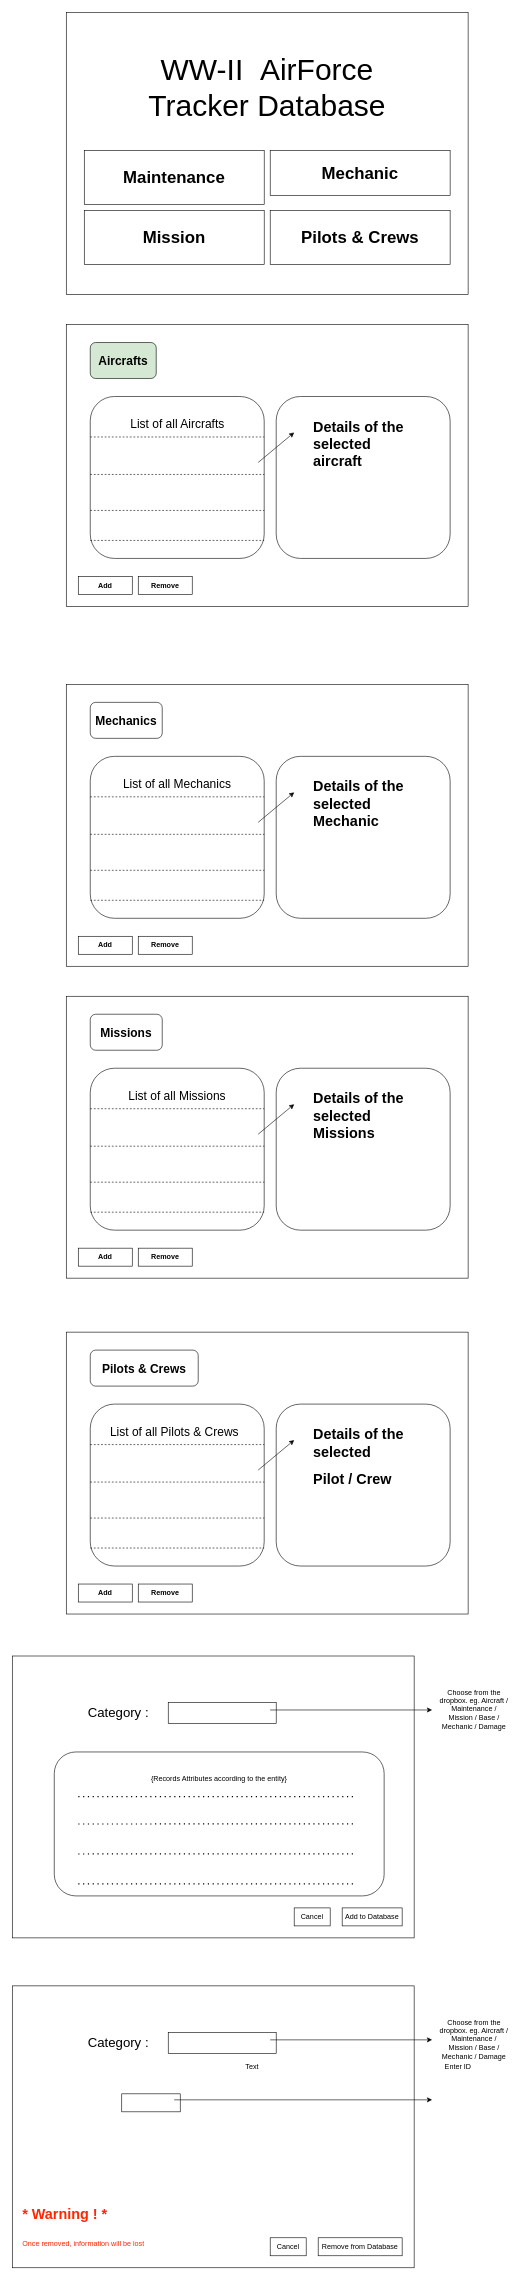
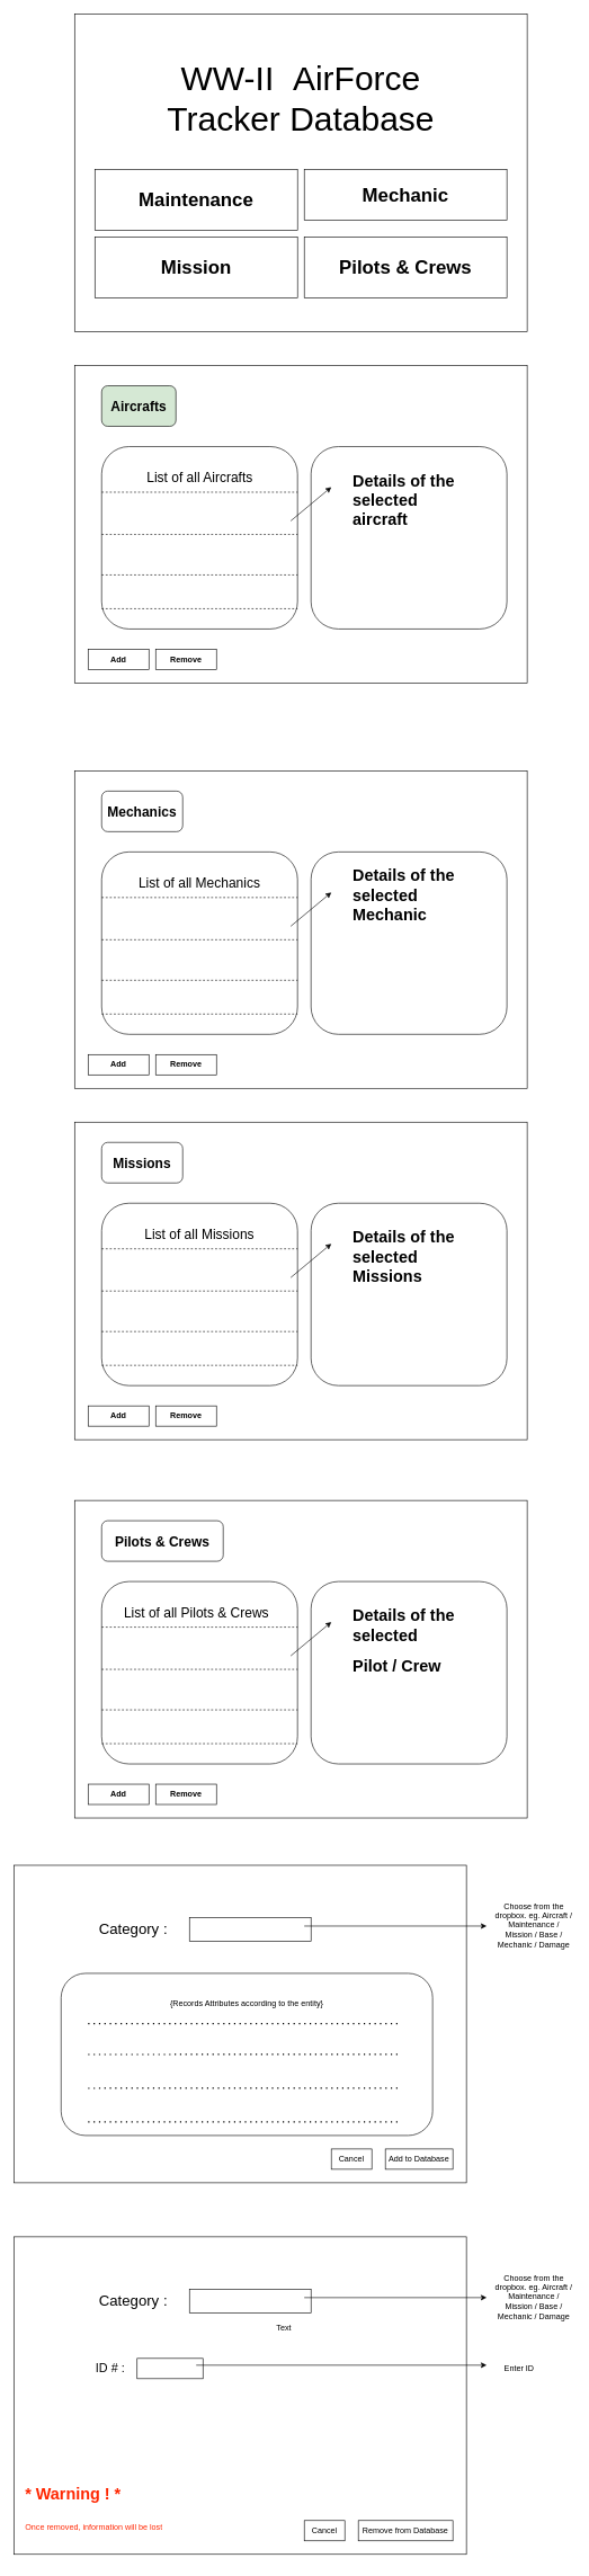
  <mxCell id="0" />
  <mxCell id="1" parent="0" />
  <mxCell id="2" value="" style="rounded=0;whiteSpace=wrap;html=1;" vertex="1" parent="1"><mxGeometry x="110" y="20" width="670" height="470" as="geometry" /></mxCell>
  <mxCell id="3" value="&lt;font style=&quot;font-size: 28px;&quot;&gt;&lt;b&gt;Maintenance&lt;/b&gt;&lt;/font&gt;" style="rounded=0;whiteSpace=wrap;html=1;" vertex="1" parent="1"><mxGeometry x="140" y="250" width="300" height="90" as="geometry" /></mxCell>
  <mxCell id="4" value="&lt;b&gt;&lt;font style=&quot;font-size: 28px;&quot;&gt;Mechanic&lt;/font&gt;&lt;/b&gt;" style="rounded=0;whiteSpace=wrap;html=1;" vertex="1" parent="1"><mxGeometry x="450" y="250" width="300" height="75" as="geometry" /></mxCell>
  <mxCell id="5" value="&lt;b&gt;&lt;font style=&quot;font-size: 28px;&quot;&gt;Mission&lt;/font&gt;&lt;/b&gt;" style="rounded=0;whiteSpace=wrap;html=1;" vertex="1" parent="1"><mxGeometry x="140" y="350" width="300" height="90" as="geometry" /></mxCell>
  <mxCell id="6" value="&lt;b&gt;&lt;font style=&quot;font-size: 28px;&quot;&gt;Pilots &amp;amp; Crews&lt;/font&gt;&lt;/b&gt;" style="rounded=0;whiteSpace=wrap;html=1;" vertex="1" parent="1"><mxGeometry x="450" y="350" width="300" height="90" as="geometry" /></mxCell>
  <mxCell id="7" value="&lt;font style=&quot;font-size: 50px;&quot;&gt;WW-II &amp;nbsp;AirForce Tracker Database&lt;/font&gt;" style="text;html=1;align=center;verticalAlign=middle;whiteSpace=wrap;rounded=0;" vertex="1" parent="1"><mxGeometry x="240" y="130" width="410" height="30" as="geometry" /></mxCell>
  <mxCell id="8" value="" style="rounded=0;whiteSpace=wrap;html=1;" vertex="1" parent="1"><mxGeometry x="110" y="540" width="670" height="470" as="geometry" /></mxCell>
  <mxCell id="9" value="&lt;b&gt;&lt;font style=&quot;font-size: 20px;&quot;&gt;Aircrafts&lt;/font&gt;&lt;/b&gt;" style="rounded=1;whiteSpace=wrap;html=1;fillColor=#d5e8d4;" vertex="1" parent="1"><mxGeometry x="150" y="570" width="110" height="60" as="geometry" /></mxCell>
  <mxCell id="10" value="&lt;b&gt;Add&lt;/b&gt;" style="rounded=0;whiteSpace=wrap;html=1;" vertex="1" parent="1"><mxGeometry x="130" y="960" width="90" height="30" as="geometry" /></mxCell>
  <mxCell id="11" value="&lt;b&gt;Remove&lt;/b&gt;" style="rounded=0;whiteSpace=wrap;html=1;" vertex="1" parent="1"><mxGeometry x="230" y="960" width="90" height="30" as="geometry" /></mxCell>
  <mxCell id="12" value="" style="rounded=1;whiteSpace=wrap;html=1;" vertex="1" parent="1"><mxGeometry x="150" y="660" width="290" height="270" as="geometry" /></mxCell>
  <mxCell id="13" value="" style="rounded=1;whiteSpace=wrap;html=1;" vertex="1" parent="1"><mxGeometry x="460" y="660" width="290" height="270" as="geometry" /></mxCell>
  <mxCell id="14" value="" style="endArrow=none;dashed=1;html=1;rounded=0;exitX=0;exitY=0.25;exitDx=0;exitDy=0;entryX=1;entryY=0.25;entryDx=0;entryDy=0;" edge="1" parent="1" source="12" target="12"><mxGeometry width="50" height="50" relative="1" as="geometry"><mxPoint x="400" y="720" as="sourcePoint" /><mxPoint x="450" y="670" as="targetPoint" /></mxGeometry></mxCell>
  <mxCell id="15" value="" style="endArrow=none;dashed=1;html=1;rounded=0;exitX=0;exitY=0.25;exitDx=0;exitDy=0;entryX=1;entryY=0.25;entryDx=0;entryDy=0;" edge="1" parent="1"><mxGeometry width="50" height="50" relative="1" as="geometry"><mxPoint x="150" y="790" as="sourcePoint" /><mxPoint x="440" y="790" as="targetPoint" /></mxGeometry></mxCell>
  <mxCell id="16" value="" style="endArrow=none;dashed=1;html=1;rounded=0;exitX=0;exitY=0.25;exitDx=0;exitDy=0;entryX=1;entryY=0.25;entryDx=0;entryDy=0;" edge="1" parent="1"><mxGeometry width="50" height="50" relative="1" as="geometry"><mxPoint x="150" y="850" as="sourcePoint" /><mxPoint x="440" y="850" as="targetPoint" /></mxGeometry></mxCell>
  <mxCell id="17" value="" style="endArrow=none;dashed=1;html=1;rounded=0;exitX=0;exitY=0.25;exitDx=0;exitDy=0;entryX=1;entryY=0.25;entryDx=0;entryDy=0;" edge="1" parent="1"><mxGeometry width="50" height="50" relative="1" as="geometry"><mxPoint x="150" y="900" as="sourcePoint" /><mxPoint x="440" y="900" as="targetPoint" /></mxGeometry></mxCell>
  <mxCell id="18" value="List of all Aircrafts" style="text;html=1;align=center;verticalAlign=middle;whiteSpace=wrap;rounded=0;fontSize=20;" vertex="1" parent="1"><mxGeometry x="212.5" y="690" width="165" height="30" as="geometry" /></mxCell>
  <mxCell id="19" value="" style="endArrow=classic;html=1;rounded=0;" edge="1" parent="1"><mxGeometry width="50" height="50" relative="1" as="geometry"><mxPoint x="430" y="770" as="sourcePoint" /><mxPoint x="490" y="720" as="targetPoint" /></mxGeometry></mxCell>
  <mxCell id="20" value="&lt;h1 style=&quot;margin-top: 0px;&quot;&gt;Details of the selected aircraft&lt;/h1&gt;" style="text;html=1;whiteSpace=wrap;overflow=hidden;rounded=0;" vertex="1" parent="1"><mxGeometry x="520" y="690" width="180" height="120" as="geometry" /></mxCell>
  <mxCell id="21" value="" style="rounded=0;whiteSpace=wrap;html=1;" vertex="1" parent="1"><mxGeometry x="110" y="1140" width="670" height="470" as="geometry" /></mxCell>
  <mxCell id="22" value="&lt;b&gt;&lt;font style=&quot;font-size: 20px;&quot;&gt;Mechanics&lt;/font&gt;&lt;/b&gt;" style="rounded=1;whiteSpace=wrap;html=1;" vertex="1" parent="1"><mxGeometry x="150" y="1170" width="120" height="60" as="geometry" /></mxCell>
  <mxCell id="23" value="&lt;b&gt;Add&lt;/b&gt;" style="rounded=0;whiteSpace=wrap;html=1;" vertex="1" parent="1"><mxGeometry x="130" y="1560" width="90" height="30" as="geometry" /></mxCell>
  <mxCell id="24" value="&lt;b&gt;Remove&lt;/b&gt;" style="rounded=0;whiteSpace=wrap;html=1;" vertex="1" parent="1"><mxGeometry x="230" y="1560" width="90" height="30" as="geometry" /></mxCell>
  <mxCell id="25" value="" style="rounded=1;whiteSpace=wrap;html=1;" vertex="1" parent="1"><mxGeometry x="150" y="1260" width="290" height="270" as="geometry" /></mxCell>
  <mxCell id="26" value="" style="rounded=1;whiteSpace=wrap;html=1;" vertex="1" parent="1"><mxGeometry x="460" y="1260" width="290" height="270" as="geometry" /></mxCell>
  <mxCell id="27" value="" style="endArrow=none;dashed=1;html=1;rounded=0;exitX=0;exitY=0.25;exitDx=0;exitDy=0;entryX=1;entryY=0.25;entryDx=0;entryDy=0;" edge="1" parent="1" source="25" target="25"><mxGeometry width="50" height="50" relative="1" as="geometry"><mxPoint x="400" y="1320" as="sourcePoint" /><mxPoint x="450" y="1270" as="targetPoint" /></mxGeometry></mxCell>
  <mxCell id="28" value="" style="endArrow=none;dashed=1;html=1;rounded=0;exitX=0;exitY=0.25;exitDx=0;exitDy=0;entryX=1;entryY=0.25;entryDx=0;entryDy=0;" edge="1" parent="1"><mxGeometry width="50" height="50" relative="1" as="geometry"><mxPoint x="150" y="1390" as="sourcePoint" /><mxPoint x="440" y="1390" as="targetPoint" /></mxGeometry></mxCell>
  <mxCell id="29" value="" style="endArrow=none;dashed=1;html=1;rounded=0;exitX=0;exitY=0.25;exitDx=0;exitDy=0;entryX=1;entryY=0.25;entryDx=0;entryDy=0;" edge="1" parent="1"><mxGeometry width="50" height="50" relative="1" as="geometry"><mxPoint x="150" y="1450" as="sourcePoint" /><mxPoint x="440" y="1450" as="targetPoint" /></mxGeometry></mxCell>
  <mxCell id="30" value="" style="endArrow=none;dashed=1;html=1;rounded=0;exitX=0;exitY=0.25;exitDx=0;exitDy=0;entryX=1;entryY=0.25;entryDx=0;entryDy=0;" edge="1" parent="1"><mxGeometry width="50" height="50" relative="1" as="geometry"><mxPoint x="150" y="1500" as="sourcePoint" /><mxPoint x="440" y="1500" as="targetPoint" /></mxGeometry></mxCell>
  <mxCell id="31" value="List of all Mechanics" style="text;html=1;align=center;verticalAlign=middle;whiteSpace=wrap;rounded=0;fontSize=20;" vertex="1" parent="1"><mxGeometry x="201.25" y="1290" width="187.5" height="30" as="geometry" /></mxCell>
  <mxCell id="32" value="" style="endArrow=classic;html=1;rounded=0;" edge="1" parent="1"><mxGeometry width="50" height="50" relative="1" as="geometry"><mxPoint x="430" y="1370" as="sourcePoint" /><mxPoint x="490" y="1320" as="targetPoint" /></mxGeometry></mxCell>
- <mxCell id="33" value="&lt;h1 style=&quot;margin-top: 0px;&quot;&gt;Details of the selected Mechanic&lt;/h1&gt;" style="text;html=1;whiteSpace=wrap;overflow=hidden;rounded=0;" vertex="1" parent="1"><mxGeometry x="520" y="1290" width="180" height="120" as="geometry" /></mxCell>
+ <mxCell id="33" value="&lt;h1 style=&quot;margin-top: 0px;&quot;&gt;Details of the selected Mechanic&lt;/h1&gt;" style="text;html=1;whiteSpace=wrap;overflow=hidden;rounded=0;" vertex="1" parent="1"><mxGeometry x="520" y="1275" width="180" height="120" as="geometry" /></mxCell>
  <mxCell id="34" value="" style="rounded=0;whiteSpace=wrap;html=1;" vertex="1" parent="1"><mxGeometry x="110" y="1660" width="670" height="470" as="geometry" /></mxCell>
  <mxCell id="35" value="&lt;b&gt;&lt;font style=&quot;font-size: 20px;&quot;&gt;Missions&lt;/font&gt;&lt;/b&gt;" style="rounded=1;whiteSpace=wrap;html=1;" vertex="1" parent="1"><mxGeometry x="150" y="1690" width="120" height="60" as="geometry" /></mxCell>
  <mxCell id="36" value="&lt;b&gt;Add&lt;/b&gt;" style="rounded=0;whiteSpace=wrap;html=1;" vertex="1" parent="1"><mxGeometry x="130" y="2080" width="90" height="30" as="geometry" /></mxCell>
  <mxCell id="37" value="&lt;b&gt;Remove&lt;/b&gt;" style="rounded=0;whiteSpace=wrap;html=1;" vertex="1" parent="1"><mxGeometry x="230" y="2080" width="90" height="30" as="geometry" /></mxCell>
  <mxCell id="38" value="" style="rounded=1;whiteSpace=wrap;html=1;" vertex="1" parent="1"><mxGeometry x="150" y="1780" width="290" height="270" as="geometry" /></mxCell>
  <mxCell id="39" value="" style="rounded=1;whiteSpace=wrap;html=1;" vertex="1" parent="1"><mxGeometry x="460" y="1780" width="290" height="270" as="geometry" /></mxCell>
  <mxCell id="40" value="" style="endArrow=none;dashed=1;html=1;rounded=0;exitX=0;exitY=0.25;exitDx=0;exitDy=0;entryX=1;entryY=0.25;entryDx=0;entryDy=0;" edge="1" parent="1" source="38" target="38"><mxGeometry width="50" height="50" relative="1" as="geometry"><mxPoint x="400" y="1840" as="sourcePoint" /><mxPoint x="450" y="1790" as="targetPoint" /></mxGeometry></mxCell>
  <mxCell id="41" value="" style="endArrow=none;dashed=1;html=1;rounded=0;exitX=0;exitY=0.25;exitDx=0;exitDy=0;entryX=1;entryY=0.25;entryDx=0;entryDy=0;" edge="1" parent="1"><mxGeometry width="50" height="50" relative="1" as="geometry"><mxPoint x="150" y="1910" as="sourcePoint" /><mxPoint x="440" y="1910" as="targetPoint" /></mxGeometry></mxCell>
  <mxCell id="42" value="" style="endArrow=none;dashed=1;html=1;rounded=0;exitX=0;exitY=0.25;exitDx=0;exitDy=0;entryX=1;entryY=0.25;entryDx=0;entryDy=0;" edge="1" parent="1"><mxGeometry width="50" height="50" relative="1" as="geometry"><mxPoint x="150" y="1970" as="sourcePoint" /><mxPoint x="440" y="1970" as="targetPoint" /></mxGeometry></mxCell>
  <mxCell id="43" value="" style="endArrow=none;dashed=1;html=1;rounded=0;exitX=0;exitY=0.25;exitDx=0;exitDy=0;entryX=1;entryY=0.25;entryDx=0;entryDy=0;" edge="1" parent="1"><mxGeometry width="50" height="50" relative="1" as="geometry"><mxPoint x="150" y="2020" as="sourcePoint" /><mxPoint x="440" y="2020" as="targetPoint" /></mxGeometry></mxCell>
  <mxCell id="44" value="List of all Missions" style="text;html=1;align=center;verticalAlign=middle;whiteSpace=wrap;rounded=0;fontSize=20;" vertex="1" parent="1"><mxGeometry x="201.25" y="1810" width="187.5" height="30" as="geometry" /></mxCell>
  <mxCell id="45" value="" style="endArrow=classic;html=1;rounded=0;" edge="1" parent="1"><mxGeometry width="50" height="50" relative="1" as="geometry"><mxPoint x="430" y="1890" as="sourcePoint" /><mxPoint x="490" y="1840" as="targetPoint" /></mxGeometry></mxCell>
  <mxCell id="46" value="&lt;h1 style=&quot;margin-top: 0px;&quot;&gt;Details of the selected Missions&lt;/h1&gt;" style="text;html=1;whiteSpace=wrap;overflow=hidden;rounded=0;" vertex="1" parent="1"><mxGeometry x="520" y="1810" width="180" height="120" as="geometry" /></mxCell>
  <mxCell id="47" value="" style="rounded=0;whiteSpace=wrap;html=1;" vertex="1" parent="1"><mxGeometry x="110" y="2220" width="670" height="470" as="geometry" /></mxCell>
  <mxCell id="48" value="&lt;b&gt;&lt;font style=&quot;font-size: 20px;&quot;&gt;Pilots &amp;amp; Crews&lt;/font&gt;&lt;/b&gt;" style="rounded=1;whiteSpace=wrap;html=1;" vertex="1" parent="1"><mxGeometry x="150" y="2250" width="180" height="60" as="geometry" /></mxCell>
  <mxCell id="49" value="&lt;b&gt;Add&lt;/b&gt;" style="rounded=0;whiteSpace=wrap;html=1;" vertex="1" parent="1"><mxGeometry x="130" y="2640" width="90" height="30" as="geometry" /></mxCell>
  <mxCell id="50" value="&lt;b&gt;Remove&lt;/b&gt;" style="rounded=0;whiteSpace=wrap;html=1;" vertex="1" parent="1"><mxGeometry x="230" y="2640" width="90" height="30" as="geometry" /></mxCell>
  <mxCell id="51" value="" style="rounded=1;whiteSpace=wrap;html=1;" vertex="1" parent="1"><mxGeometry x="150" y="2340" width="290" height="270" as="geometry" /></mxCell>
  <mxCell id="52" value="" style="rounded=1;whiteSpace=wrap;html=1;" vertex="1" parent="1"><mxGeometry x="460" y="2340" width="290" height="270" as="geometry" /></mxCell>
  <mxCell id="53" value="" style="endArrow=none;dashed=1;html=1;rounded=0;exitX=0;exitY=0.25;exitDx=0;exitDy=0;entryX=1;entryY=0.25;entryDx=0;entryDy=0;" edge="1" parent="1" source="51" target="51"><mxGeometry width="50" height="50" relative="1" as="geometry"><mxPoint x="400" y="2400" as="sourcePoint" /><mxPoint x="450" y="2350" as="targetPoint" /></mxGeometry></mxCell>
  <mxCell id="54" value="" style="endArrow=none;dashed=1;html=1;rounded=0;exitX=0;exitY=0.25;exitDx=0;exitDy=0;entryX=1;entryY=0.25;entryDx=0;entryDy=0;" edge="1" parent="1"><mxGeometry width="50" height="50" relative="1" as="geometry"><mxPoint x="150" y="2470" as="sourcePoint" /><mxPoint x="440" y="2470" as="targetPoint" /></mxGeometry></mxCell>
  <mxCell id="55" value="" style="endArrow=none;dashed=1;html=1;rounded=0;exitX=0;exitY=0.25;exitDx=0;exitDy=0;entryX=1;entryY=0.25;entryDx=0;entryDy=0;" edge="1" parent="1"><mxGeometry width="50" height="50" relative="1" as="geometry"><mxPoint x="150" y="2530" as="sourcePoint" /><mxPoint x="440" y="2530" as="targetPoint" /></mxGeometry></mxCell>
  <mxCell id="56" value="" style="endArrow=none;dashed=1;html=1;rounded=0;exitX=0;exitY=0.25;exitDx=0;exitDy=0;entryX=1;entryY=0.25;entryDx=0;entryDy=0;" edge="1" parent="1"><mxGeometry width="50" height="50" relative="1" as="geometry"><mxPoint x="150" y="2580" as="sourcePoint" /><mxPoint x="440" y="2580" as="targetPoint" /></mxGeometry></mxCell>
  <mxCell id="57" value="List of all Pilots &amp;amp; Crews" style="text;html=1;align=center;verticalAlign=middle;whiteSpace=wrap;rounded=0;fontSize=20;" vertex="1" parent="1"><mxGeometry x="180.63" y="2370" width="218.75" height="30" as="geometry" /></mxCell>
  <mxCell id="58" value="" style="endArrow=classic;html=1;rounded=0;" edge="1" parent="1"><mxGeometry width="50" height="50" relative="1" as="geometry"><mxPoint x="430" y="2450" as="sourcePoint" /><mxPoint x="490" y="2400" as="targetPoint" /></mxGeometry></mxCell>
  <mxCell id="59" value="&lt;h1 style=&quot;margin-top: 0px;&quot;&gt;Details of the selected&amp;nbsp;&lt;/h1&gt;&lt;h1 style=&quot;margin-top: 0px;&quot;&gt;Pilot / Crew&lt;/h1&gt;" style="text;html=1;whiteSpace=wrap;overflow=hidden;rounded=0;" vertex="1" parent="1"><mxGeometry x="520" y="2370" width="180" height="120" as="geometry" /></mxCell>
  <mxCell id="60" value="" style="rounded=0;whiteSpace=wrap;html=1;" vertex="1" parent="1"><mxGeometry x="20" y="2760" width="670" height="470" as="geometry" /></mxCell>
  <mxCell id="61" value="&lt;font style=&quot;font-size: 22px;&quot;&gt;Category :&amp;nbsp;&lt;/font&gt;" style="text;html=1;align=center;verticalAlign=middle;whiteSpace=wrap;rounded=0;" vertex="1" parent="1"><mxGeometry x="145" y="2830" width="110" height="50" as="geometry" /></mxCell>
  <mxCell id="62" value="" style="rounded=0;whiteSpace=wrap;html=1;" vertex="1" parent="1"><mxGeometry x="280" y="2837.5" width="180" height="35" as="geometry" /></mxCell>
  <mxCell id="63" value="" style="endArrow=classic;html=1;rounded=0;" edge="1" parent="1"><mxGeometry width="50" height="50" relative="1" as="geometry"><mxPoint x="450" y="2850" as="sourcePoint" /><mxPoint x="720" y="2850" as="targetPoint" /></mxGeometry></mxCell>
  <mxCell id="64" value="Choose from the dropbox. eg. Aircraft / Maintenance / Mission / Base / Mechanic / Damage" style="text;html=1;align=center;verticalAlign=middle;whiteSpace=wrap;rounded=0;" vertex="1" parent="1"><mxGeometry x="730" y="2837.5" width="120" height="22.5" as="geometry" /></mxCell>
  <mxCell id="65" value="" style="rounded=1;whiteSpace=wrap;html=1;" vertex="1" parent="1"><mxGeometry x="90" y="2920" width="550" height="240" as="geometry" /></mxCell>
  <mxCell id="66" value="" style="endArrow=none;dashed=1;html=1;dashPattern=1 3;strokeWidth=2;rounded=0;entryX=0.891;entryY=0.192;entryDx=0;entryDy=0;entryPerimeter=0;" edge="1" parent="1"><mxGeometry width="50" height="50" relative="1" as="geometry"><mxPoint x="130" y="2994.58" as="sourcePoint" /><mxPoint x="590.05" y="2994.5" as="targetPoint" /></mxGeometry></mxCell>
  <mxCell id="67" value="" style="endArrow=none;dashed=1;html=1;dashPattern=1 3;strokeWidth=2;rounded=0;entryX=0.891;entryY=0.192;entryDx=0;entryDy=0;entryPerimeter=0;" edge="1" parent="1"><mxGeometry width="50" height="50" relative="1" as="geometry"><mxPoint x="130" y="3040.08" as="sourcePoint" /><mxPoint x="590.05" y="3040" as="targetPoint" /></mxGeometry></mxCell>
  <mxCell id="68" value="" style="endArrow=none;dashed=1;html=1;dashPattern=1 3;strokeWidth=2;rounded=0;entryX=0.891;entryY=0.192;entryDx=0;entryDy=0;entryPerimeter=0;" edge="1" parent="1"><mxGeometry width="50" height="50" relative="1" as="geometry"><mxPoint x="130" y="3090.08" as="sourcePoint" /><mxPoint x="590.05" y="3090" as="targetPoint" /></mxGeometry></mxCell>
  <mxCell id="69" value="" style="endArrow=none;dashed=1;html=1;dashPattern=1 3;strokeWidth=2;rounded=0;entryX=0.891;entryY=0.192;entryDx=0;entryDy=0;entryPerimeter=0;" edge="1" parent="1"><mxGeometry width="50" height="50" relative="1" as="geometry"><mxPoint x="130" y="3140.08" as="sourcePoint" /><mxPoint x="590.05" y="3140" as="targetPoint" /></mxGeometry></mxCell>
  <mxCell id="70" value="{Records Attributes according to the entity}" style="text;html=1;align=center;verticalAlign=middle;whiteSpace=wrap;rounded=0;" vertex="1" parent="1"><mxGeometry x="231.25" y="2950" width="267.5" height="30" as="geometry" /></mxCell>
  <mxCell id="71" value="Add to Database" style="rounded=0;whiteSpace=wrap;html=1;" vertex="1" parent="1"><mxGeometry x="570" y="3180" width="100" height="30" as="geometry" /></mxCell>
  <mxCell id="72" value="Cancel" style="rounded=0;whiteSpace=wrap;html=1;" vertex="1" parent="1"><mxGeometry x="490" y="3180" width="60" height="30" as="geometry" /></mxCell>
  <mxCell id="73" value="" style="rounded=0;whiteSpace=wrap;html=1;" vertex="1" parent="1"><mxGeometry x="20" y="3310" width="670" height="470" as="geometry" /></mxCell>
  <mxCell id="74" value="&lt;font style=&quot;font-size: 22px;&quot;&gt;Category :&amp;nbsp;&lt;/font&gt;" style="text;html=1;align=center;verticalAlign=middle;whiteSpace=wrap;rounded=0;" vertex="1" parent="1"><mxGeometry x="145" y="3380" width="110" height="50" as="geometry" /></mxCell>
  <mxCell id="75" value="" style="rounded=0;whiteSpace=wrap;html=1;" vertex="1" parent="1"><mxGeometry x="280" y="3387.5" width="180" height="35" as="geometry" /></mxCell>
  <mxCell id="76" value="" style="endArrow=classic;html=1;rounded=0;" edge="1" parent="1"><mxGeometry width="50" height="50" relative="1" as="geometry"><mxPoint x="450" y="3400" as="sourcePoint" /><mxPoint x="720" y="3400" as="targetPoint" /></mxGeometry></mxCell>
  <mxCell id="77" value="Choose from the dropbox. eg. Aircraft / Maintenance / Mission / Base / Mechanic / Damage" style="text;html=1;align=center;verticalAlign=middle;whiteSpace=wrap;rounded=0;" vertex="1" parent="1"><mxGeometry x="730" y="3387.5" width="120" height="22.5" as="geometry" /></mxCell>
  <mxCell id="78" value="Remove from Database" style="rounded=0;whiteSpace=wrap;html=1;" vertex="1" parent="1"><mxGeometry x="530" y="3730" width="140" height="30" as="geometry" /></mxCell>
  <mxCell id="79" value="Cancel" style="rounded=0;whiteSpace=wrap;html=1;" vertex="1" parent="1"><mxGeometry x="450" y="3730" width="60" height="30" as="geometry" /></mxCell>
+ <mxCell id="80" value="&lt;font style=&quot;font-size: 18px;&quot;&gt;ID # :&lt;/font&gt;" style="text;html=1;align=center;verticalAlign=middle;whiteSpace=wrap;rounded=0;" vertex="1" parent="1"><mxGeometry x="122.5" y="3490" width="80" height="30" as="geometry" /></mxCell>
  <mxCell id="81" value="" style="rounded=0;whiteSpace=wrap;html=1;" vertex="1" parent="1"><mxGeometry x="202.5" y="3490" width="97.5" height="30" as="geometry" /></mxCell>
  <mxCell id="82" value="" style="endArrow=classic;html=1;rounded=0;" edge="1" parent="1"><mxGeometry width="50" height="50" relative="1" as="geometry"><mxPoint x="290" y="3500" as="sourcePoint" /><mxPoint x="720" y="3500" as="targetPoint" /></mxGeometry></mxCell>
- <mxCell id="83" value="Enter ID&amp;nbsp;" style="text;html=1;align=center;verticalAlign=middle;whiteSpace=wrap;rounded=0;" vertex="1" parent="1"><mxGeometry x="735" y="3430" width="60" height="30" as="geometry" /></mxCell>
+ <mxCell id="83" value="Enter ID&amp;nbsp;" style="text;html=1;align=center;verticalAlign=middle;whiteSpace=wrap;rounded=0;" vertex="1" parent="1"><mxGeometry x="740" y="3490" width="60" height="30" as="geometry" /></mxCell>
  <mxCell id="84" value="Text" style="text;html=1;align=center;verticalAlign=middle;whiteSpace=wrap;rounded=0;" vertex="1" parent="1"><mxGeometry x="390" y="3430" width="60" height="30" as="geometry" /></mxCell>
  <mxCell id="85" value="&lt;h1 style=&quot;margin-top: 0px;&quot;&gt;&lt;font color=&quot;#ff2600&quot;&gt;* Warning ! *&lt;/font&gt;&lt;/h1&gt;&lt;h1 style=&quot;margin-top: 0px;&quot;&gt;&lt;span style=&quot;color: rgb(255, 38, 0); font-size: 12px; font-weight: normal;&quot;&gt;Once removed, information will be lost&lt;/span&gt;&lt;/h1&gt;" style="text;html=1;whiteSpace=wrap;overflow=hidden;rounded=0;" vertex="1" parent="1"><mxGeometry x="35" y="3670" width="335" height="120" as="geometry" /></mxCell>
